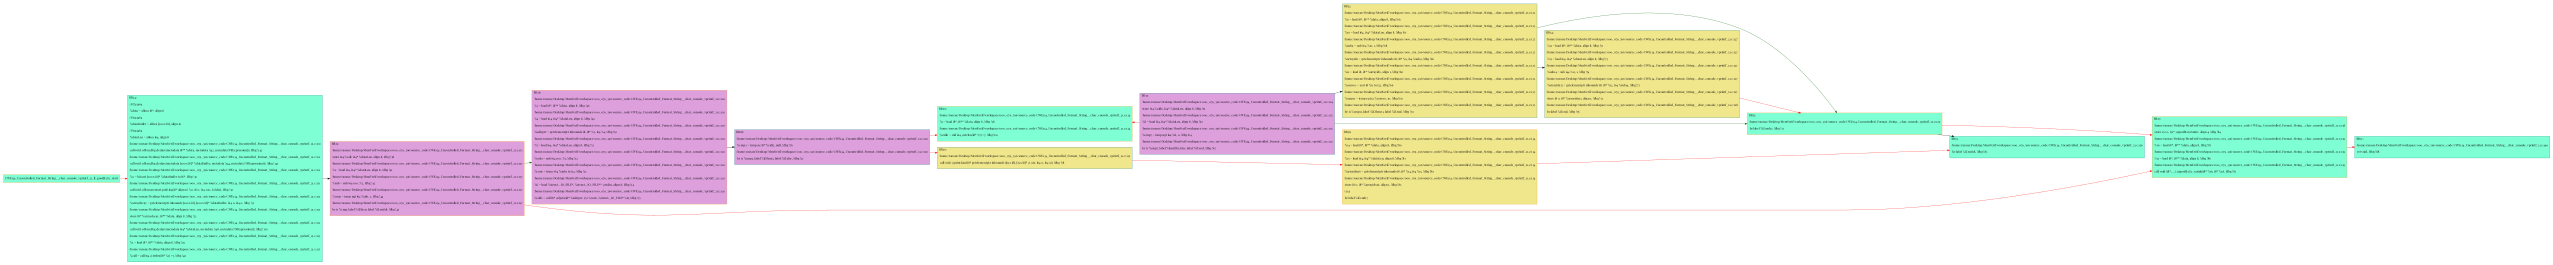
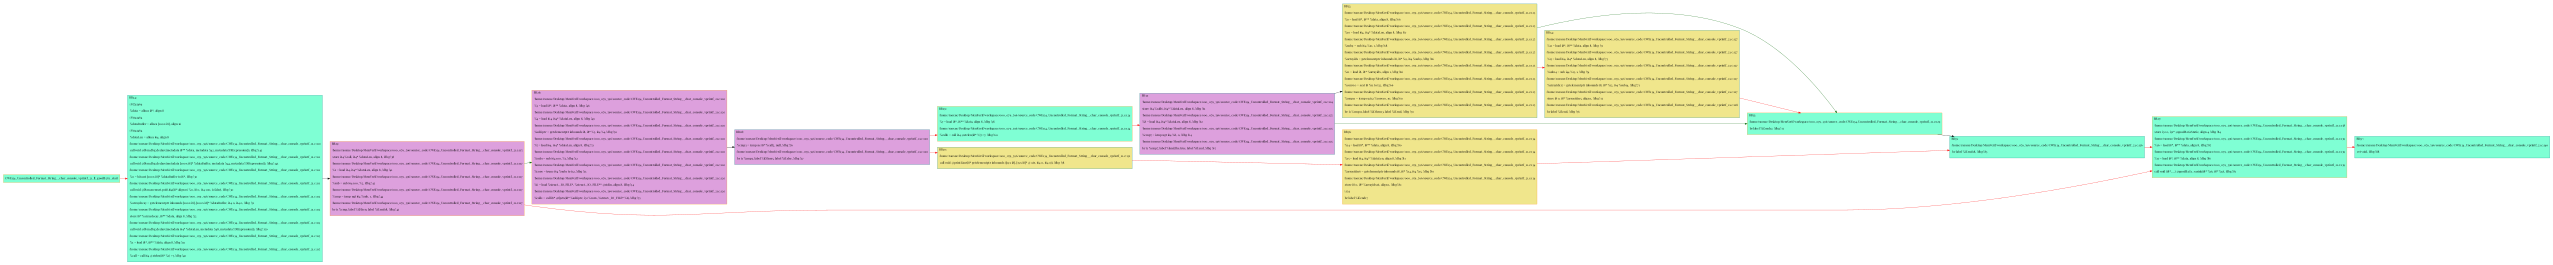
  digraph {
    fontname="Playfair Display"
    rankdir=LR
    node [color=teal fillcolor=aquamarine fontname="Playfair Display" shape=record style=filled]
    edge [color=red fontname="Playfair Display"]
    n1 [color=darkorange label="{CWE134_Uncontrolled_Format_String__char_console_vprintf_21_ll_goodB2G1_start}"]
    n2 [label="{BB24:\l\l/:85743464\l\n  %data = alloca i8*, align 8\l\n/:85743464\l\n  %dataBuffer = alloca [100 x i8], align 16\l\n/:85743464\l\n  %dataLen = alloca i64, align 8\l\n/home/raoxue/Desktop/MemVerif/workspace/000_079_596/source_code/CWE134_Uncontrolled_Format_String__char_console_vprintf_21.c:110\l\n  call void @llvm.dbg.declare(metadata i8** %data, metadata !142, metadata !DIExpression()), !dbg !143\l\n/home/raoxue/Desktop/MemVerif/workspace/000_079_596/source_code/CWE134_Uncontrolled_Format_String__char_console_vprintf_21.c:111\l\n  call void @llvm.dbg.declare(metadata [100 x i8]* %dataBuffer, metadata !144, metadata !DIExpression()), !dbg !145\l\n/home/raoxue/Desktop/MemVerif/workspace/000_079_596/source_code/CWE134_Uncontrolled_Format_String__char_console_vprintf_21.c:111\l\n  %0 = bitcast [100 x i8]* %dataBuffer to i8*, !dbg !30\l\n/home/raoxue/Desktop/MemVerif/workspace/000_079_596/source_code/CWE134_Uncontrolled_Format_String__char_console_vprintf_21.c:111\l\n  call void @llvm.memset.p0i8.i64(i8* align 16 %0, i8 0, i64 100, i1 false), !dbg !30\l\n/home/raoxue/Desktop/MemVerif/workspace/000_079_596/source_code/CWE134_Uncontrolled_Format_String__char_console_vprintf_21.c:112\l\n  %arraydecay = getelementptr inbounds [100 x i8], [100 x i8]* %dataBuffer, i64 0, i64 0, !dbg !31\l\n/home/raoxue/Desktop/MemVerif/workspace/000_079_596/source_code/CWE134_Uncontrolled_Format_String__char_console_vprintf_21.c:112\l\n  store i8* %arraydecay, i8** %data, align 8, !dbg !32\l\n/home/raoxue/Desktop/MemVerif/workspace/000_079_596/source_code/CWE134_Uncontrolled_Format_String__char_console_vprintf_21.c:115\l\n  call void @llvm.dbg.declare(metadata i64* %dataLen, metadata !148, metadata !DIExpression()), !dbg !150\l\n/home/raoxue/Desktop/MemVerif/workspace/000_079_596/source_code/CWE134_Uncontrolled_Format_String__char_console_vprintf_21.c:115\l\n  %1 = load i8*, i8** %data, align 8, !dbg !39\l\n/home/raoxue/Desktop/MemVerif/workspace/000_079_596/source_code/CWE134_Uncontrolled_Format_String__char_console_vprintf_21.c:115\l\n  %call = call i64 @strlen(i8* %1) #7, !dbg !40\l\n}"]
    n3 [color=darkorange fillcolor=plum label="{BB25:\l\l/home/raoxue/Desktop/MemVerif/workspace/000_079_596/source_code/CWE134_Uncontrolled_Format_String__char_console_vprintf_21.c:115\l\n  store i64 %call, i64* %dataLen, align 8, !dbg !38\l\n/home/raoxue/Desktop/MemVerif/workspace/000_079_596/source_code/CWE134_Uncontrolled_Format_String__char_console_vprintf_21.c:117\l\n  %2 = load i64, i64* %dataLen, align 8, !dbg !41\l\n/home/raoxue/Desktop/MemVerif/workspace/000_079_596/source_code/CWE134_Uncontrolled_Format_String__char_console_vprintf_21.c:117\l\n  %sub = sub i64 100, %2, !dbg !43\l\n/home/raoxue/Desktop/MemVerif/workspace/000_079_596/source_code/CWE134_Uncontrolled_Format_String__char_console_vprintf_21.c:117\l\n  %cmp = icmp ugt i64 %sub, 1, !dbg !44\l\n/home/raoxue/Desktop/MemVerif/workspace/000_079_596/source_code/CWE134_Uncontrolled_Format_String__char_console_vprintf_21.c:117\l\n  br i1 %cmp, label %if.then, label %if.end18, !dbg !45\l\n}"]
    n4 [color=darkorange fillcolor=plum label="{BB26:\l\l/home/raoxue/Desktop/MemVerif/workspace/000_079_596/source_code/CWE134_Uncontrolled_Format_String__char_console_vprintf_21.c:120\l\n  %3 = load i8*, i8** %data, align 8, !dbg !46\l\n/home/raoxue/Desktop/MemVerif/workspace/000_079_596/source_code/CWE134_Uncontrolled_Format_String__char_console_vprintf_21.c:120\l\n  %4 = load i64, i64* %dataLen, align 8, !dbg !49\l\n/home/raoxue/Desktop/MemVerif/workspace/000_079_596/source_code/CWE134_Uncontrolled_Format_String__char_console_vprintf_21.c:120\l\n  %add.ptr = getelementptr inbounds i8, i8* %3, i64 %4, !dbg !50\l\n/home/raoxue/Desktop/MemVerif/workspace/000_079_596/source_code/CWE134_Uncontrolled_Format_String__char_console_vprintf_21.c:120\l\n  %5 = load i64, i64* %dataLen, align 8, !dbg !51\l\n/home/raoxue/Desktop/MemVerif/workspace/000_079_596/source_code/CWE134_Uncontrolled_Format_String__char_console_vprintf_21.c:120\l\n  %sub1 = sub i64 100, %5, !dbg !52\l\n/home/raoxue/Desktop/MemVerif/workspace/000_079_596/source_code/CWE134_Uncontrolled_Format_String__char_console_vprintf_21.c:120\l\n  %conv = trunc i64 %sub1 to i32, !dbg !53\l\n/home/raoxue/Desktop/MemVerif/workspace/000_079_596/source_code/CWE134_Uncontrolled_Format_String__char_console_vprintf_21.c:120\l\n  %6 = load %struct._IO_FILE*, %struct._IO_FILE** @stdin, align 8, !dbg !54\l\n/home/raoxue/Desktop/MemVerif/workspace/000_079_596/source_code/CWE134_Uncontrolled_Format_String__char_console_vprintf_21.c:120\l\n  %call2 = call i8* @fgets(i8* %add.ptr, i32 %conv, %struct._IO_FILE* %6), !dbg !55\l\n}"]
    n5 [color=darkorange label="{BB27:\l\l/home/raoxue/Desktop/MemVerif/workspace/000_079_596/source_code/CWE134_Uncontrolled_Format_String__char_console_vprintf_21.c:138\l\n  store i32 0, i32* @goodB2G1Static, align 4, !dbg !84\l\n/home/raoxue/Desktop/MemVerif/workspace/000_079_596/source_code/CWE134_Uncontrolled_Format_String__char_console_vprintf_21.c:139\l\n  %16 = load i8*, i8** %data, align 8, !dbg !85\l\n/home/raoxue/Desktop/MemVerif/workspace/000_079_596/source_code/CWE134_Uncontrolled_Format_String__char_console_vprintf_21.c:139\l\n  %17 = load i8*, i8** %data, align 8, !dbg !86\l\n/home/raoxue/Desktop/MemVerif/workspace/000_079_596/source_code/CWE134_Uncontrolled_Format_String__char_console_vprintf_21.c:139\l\n  call void (i8*, ...) @goodB2G1_vasink(i8* %16, i8* %17), !dbg !87\l\n}"]
    n6 [fillcolor=plum label="{BB28:\l\l/home/raoxue/Desktop/MemVerif/workspace/000_079_596/source_code/CWE134_Uncontrolled_Format_String__char_console_vprintf_21.c:120\l\n  %cmp3 = icmp ne i8* %call2, null, !dbg !56\l\n/home/raoxue/Desktop/MemVerif/workspace/000_079_596/source_code/CWE134_Uncontrolled_Format_String__char_console_vprintf_21.c:120\l\n  br i1 %cmp3, label %if.then5, label %if.else, !dbg !57\l\n}"]
    n7 [label="{BB37:\l\l/home/raoxue/Desktop/MemVerif/workspace/000_079_596/source_code/CWE134_Uncontrolled_Format_String__char_console_vprintf_21.c:140\l\n  ret void, !dbg !88\l\n}"]
    n8 [color=darkorange label="{BB29:\l\l/home/raoxue/Desktop/MemVerif/workspace/000_079_596/source_code/CWE134_Uncontrolled_Format_String__char_console_vprintf_21.c:124\l\n  %7 = load i8*, i8** %data, align 8, !dbg !58\l\n/home/raoxue/Desktop/MemVerif/workspace/000_079_596/source_code/CWE134_Uncontrolled_Format_String__char_console_vprintf_21.c:124\l\n  %call6 = call i64 @strlen(i8* %7) #7, !dbg !60\l\n}"]
    n9 [fillcolor=khaki label="{BB30:\l\l/home/raoxue/Desktop/MemVerif/workspace/000_079_596/source_code/CWE134_Uncontrolled_Format_String__char_console_vprintf_21.c:132\l\n  call void @printLine(i8* getelementptr inbounds ([15 x i8], [15 x i8]* @.str, i64 0, i64 0)), !dbg !78\l\n}"]
    n10 [fillcolor=plum label="{BB31:\l\l/home/raoxue/Desktop/MemVerif/workspace/000_079_596/source_code/CWE134_Uncontrolled_Format_String__char_console_vprintf_21.c:124\l\n  store i64 %call6, i64* %dataLen, align 8, !dbg !61\l\n/home/raoxue/Desktop/MemVerif/workspace/000_079_596/source_code/CWE134_Uncontrolled_Format_String__char_console_vprintf_21.c:125\l\n  %8 = load i64, i64* %dataLen, align 8, !dbg !62\l\n/home/raoxue/Desktop/MemVerif/workspace/000_079_596/source_code/CWE134_Uncontrolled_Format_String__char_console_vprintf_21.c:125\l\n  %cmp7 = icmp ugt i64 %8, 0, !dbg !64\l\n/home/raoxue/Desktop/MemVerif/workspace/000_079_596/source_code/CWE134_Uncontrolled_Format_String__char_console_vprintf_21.c:125\l\n  br i1 %cmp7, label %land.lhs.true, label %if.end, !dbg !65\l\n}"]
    n11 [color=darkorange fillcolor=khaki label="{BB36:\l\l/home/raoxue/Desktop/MemVerif/workspace/000_079_596/source_code/CWE134_Uncontrolled_Format_String__char_console_vprintf_21.c:134\l\n  %14 = load i8*, i8** %data, align 8, !dbg !80\l\n/home/raoxue/Desktop/MemVerif/workspace/000_079_596/source_code/CWE134_Uncontrolled_Format_String__char_console_vprintf_21.c:134\l\n  %15 = load i64, i64* %dataLen, align 8, !dbg !81\l\n/home/raoxue/Desktop/MemVerif/workspace/000_079_596/source_code/CWE134_Uncontrolled_Format_String__char_console_vprintf_21.c:134\l\n  %arrayidx16 = getelementptr inbounds i8, i8* %14, i64 %15, !dbg !80\l\n/home/raoxue/Desktop/MemVerif/workspace/000_079_596/source_code/CWE134_Uncontrolled_Format_String__char_console_vprintf_21.c:134\l\n  store i8 0, i8* %arrayidx16, align 1, !dbg !82\l\n/:134\l\n  br label %if.end17\l\n}"]
    n12 [fillcolor=khaki label="{BB32:\l\l/home/raoxue/Desktop/MemVerif/workspace/000_079_596/source_code/CWE134_Uncontrolled_Format_String__char_console_vprintf_21.c:125\l\n  %9 = load i8*, i8** %data, align 8, !dbg !66\l\n/home/raoxue/Desktop/MemVerif/workspace/000_079_596/source_code/CWE134_Uncontrolled_Format_String__char_console_vprintf_21.c:125\l\n  %10 = load i64, i64* %dataLen, align 8, !dbg !67\l\n/home/raoxue/Desktop/MemVerif/workspace/000_079_596/source_code/CWE134_Uncontrolled_Format_String__char_console_vprintf_21.c:125\l\n  %sub9 = sub i64 %10, 1, !dbg !68\l\n/home/raoxue/Desktop/MemVerif/workspace/000_079_596/source_code/CWE134_Uncontrolled_Format_String__char_console_vprintf_21.c:125\l\n  %arrayidx = getelementptr inbounds i8, i8* %9, i64 %sub9, !dbg !66\l\n/home/raoxue/Desktop/MemVerif/workspace/000_079_596/source_code/CWE134_Uncontrolled_Format_String__char_console_vprintf_21.c:125\l\n  %11 = load i8, i8* %arrayidx, align 1, !dbg !66\l\n/home/raoxue/Desktop/MemVerif/workspace/000_079_596/source_code/CWE134_Uncontrolled_Format_String__char_console_vprintf_21.c:125\l\n  %conv10 = sext i8 %11 to i32, !dbg !66\l\n/home/raoxue/Desktop/MemVerif/workspace/000_079_596/source_code/CWE134_Uncontrolled_Format_String__char_console_vprintf_21.c:125\l\n  %cmp11 = icmp eq i32 %conv10, 10, !dbg !69\l\n/home/raoxue/Desktop/MemVerif/workspace/000_079_596/source_code/CWE134_Uncontrolled_Format_String__char_console_vprintf_21.c:125\l\n  br i1 %cmp11, label %if.then13, label %if.end, !dbg !70\l\n}"]
    n13 [color=darkorange label="{BB33:\l\l/home/raoxue/Desktop/MemVerif/workspace/000_079_596/source_code/CWE134_Uncontrolled_Format_String__char_console_vprintf_21.c:129\l\n  br label %if.end17, !dbg !77\l\n}"]
    n14 [label="{BB35:\l\l/home/raoxue/Desktop/MemVerif/workspace/000_079_596/source_code/CWE134_Uncontrolled_Format_String__char_console_vprintf_21.c:136\l\n  br label %if.end18, !dbg !83\l\n}"]
    n15 [fillcolor=khaki label="{BB34:\l\l/home/raoxue/Desktop/MemVerif/workspace/000_079_596/source_code/CWE134_Uncontrolled_Format_String__char_console_vprintf_21.c:127\l\n  %12 = load i8*, i8** %data, align 8, !dbg !71\l\n/home/raoxue/Desktop/MemVerif/workspace/000_079_596/source_code/CWE134_Uncontrolled_Format_String__char_console_vprintf_21.c:127\l\n  %13 = load i64, i64* %dataLen, align 8, !dbg !73\l\n/home/raoxue/Desktop/MemVerif/workspace/000_079_596/source_code/CWE134_Uncontrolled_Format_String__char_console_vprintf_21.c:127\l\n  %sub14 = sub i44 %13, 1, !dbg !74\l\n/home/raoxue/Desktop/MemVerif/workspace/000_079_596/source_code/CWE134_Uncontrolled_Format_String__char_console_vprintf_21.c:127\l\n  %arrayidx15 = getelementptr inbounds i8, i8* %12, i64 %sub14, !dbg !71\l\n/home/raoxue/Desktop/MemVerif/workspace/000_079_596/source_code/CWE134_Uncontrolled_Format_String__char_console_vprintf_21.c:127\l\n  store i8 0, i8* %arrayidx15, align 1, !dbg !75\l\n/home/raoxue/Desktop/MemVerif/workspace/000_079_596/source_code/CWE134_Uncontrolled_Format_String__char_console_vprintf_21.c:128\l\n  br label %if.end, !dbg !76\l\n}"]
    n1 -> n2
    n2 -> n3 [color=black]
    n3 -> n4 [color=darkgreen]
    n3 -> n5
    n4 -> n6 [color=black]
    n5 -> n7
    n6 -> n8
    n6 -> n9
-   n10 -> n8
+   n8 -> n10
    n9 -> n11
    n10 -> n12 [color=black]
    n10 -> n13 [color=darkgreen]
    n11 -> n14
    n12 -> n13 [color=darkgreen]
-   n12 -> n15 [color=black]
+   n12 -> n15
    n13 -> n14 [color=black]
-   n13 -> n5
+   n14 -> n5
    n15 -> n13
  }
